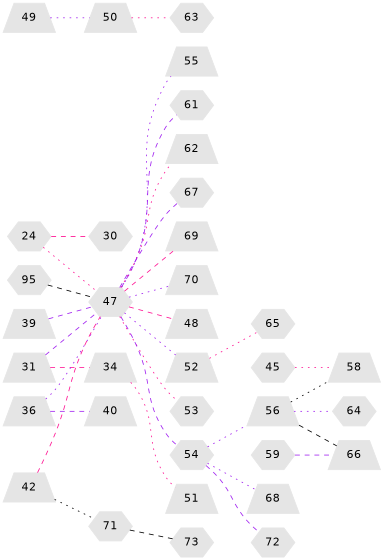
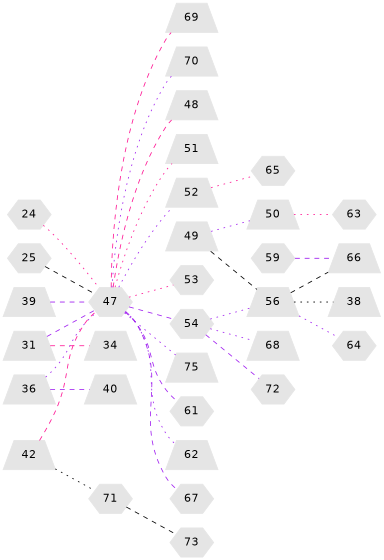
  graph {
    fontname="DejaVu Sans"
    rankdir=LR
    node [color=gray90 fontname="DejaVu Sans" shape=trapezium style=filled]
    edge [color=purple fontname="DejaVu Sans" style=dashed]
    24 [shape=hexagon]
-   30 [shape=hexagon]
    47 [shape=hexagon super="+33+7+35+27+28+18"]
    48
    51 [super="+21"]
    52
    53 [shape=hexagon]
    54 [shape=hexagon super="+6+13+26+44+46"]
-   55
+   55 [label=75]
    61 [shape=hexagon]
    62
    67 [shape=hexagon super="+22"]
    69
    70
-   25 [shape=hexagon label=95]
+   25 [shape=hexagon]
    31
    34
    36
    40
    39
    42
    71 [shape=hexagon]
    73 [shape=hexagon]
-   58 [super="+32"]
-   45 [shape=hexagon]
+   58 [super="+32" label=38]
    65 [shape=hexagon]
    56 [super="+20+16+29"]
    68
    72 [shape=hexagon]
    49 [super="+37"]
    50
    63 [shape=hexagon]
    64 [shape=hexagon]
    66 [super="+57"]
    59 [shape=hexagon]
-   24 -- 30 [color=deeppink]
    24 -- 47 [color=deeppink style=dotted]
    47 -- 48 [color=deeppink]
-   34 -- 51 [color=deeppink style=dotted]
+   47 -- 51 [color=deeppink style=dotted]
    47 -- 52 [style=dotted]
    47 -- 53 [color=deeppink style=dotted]
    47 -- 54
    47 -- 55 [style=dotted]
    47 -- 61
-   47 -- 62 [color=deeppink style=dotted]
+   47 -- 62 [style=dotted]
    47 -- 67
    47 -- 69 [color=deeppink]
    47 -- 70 [style=dotted]
    52 -- 65 [color=deeppink style=dotted]
    54 -- 56 [style=dotted]
    54 -- 68 [style=dotted]
    54 -- 72
    25 -- 47 [color=black]
    31 -- 47
    31 -- 34 [color=deeppink]
    36 -- 47 [style=dotted]
    36 -- 40
    39 -- 47
    42 -- 47 [color=deeppink]
    42 -- 71 [color=black style=dotted]
    71 -- 73 [color=black]
-   45 -- 58 [color=deeppink style=dotted]
    56 -- 58 [color=black style=dotted]
    56 -- 64 [style=dotted]
    56 -- 66 [color=black]
+   49 -- 56 [color=black]
    49 -- 50 [style=dotted]
    50 -- 63 [color=deeppink style=dotted]
    59 -- 66
  }
